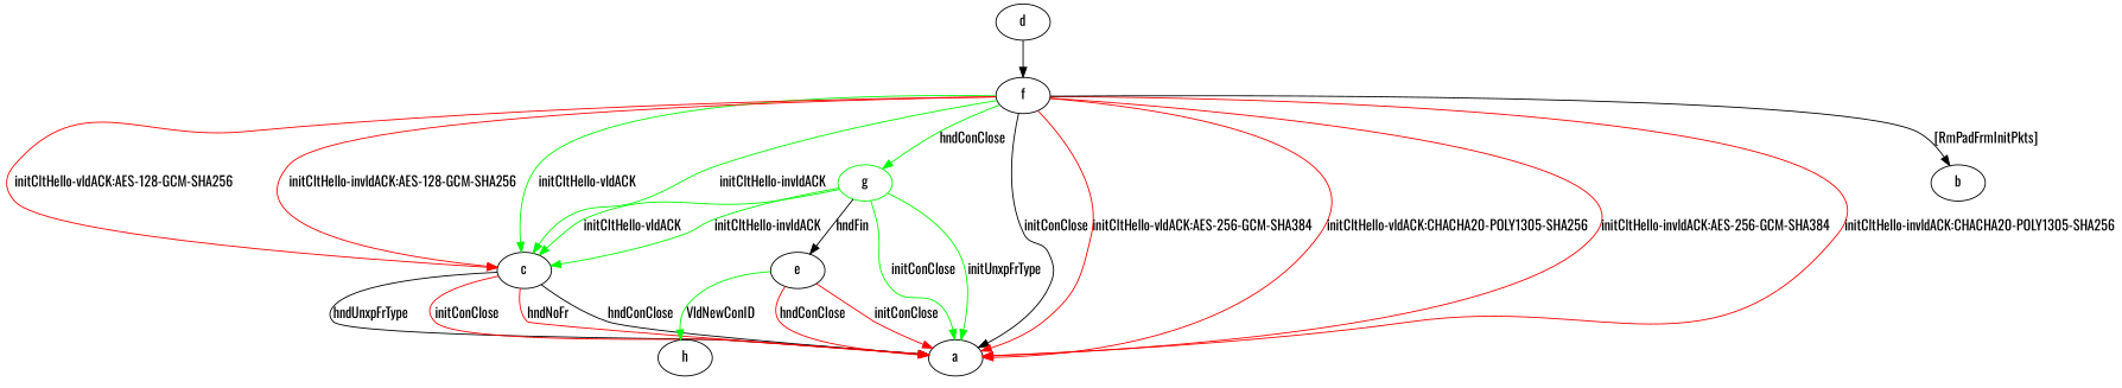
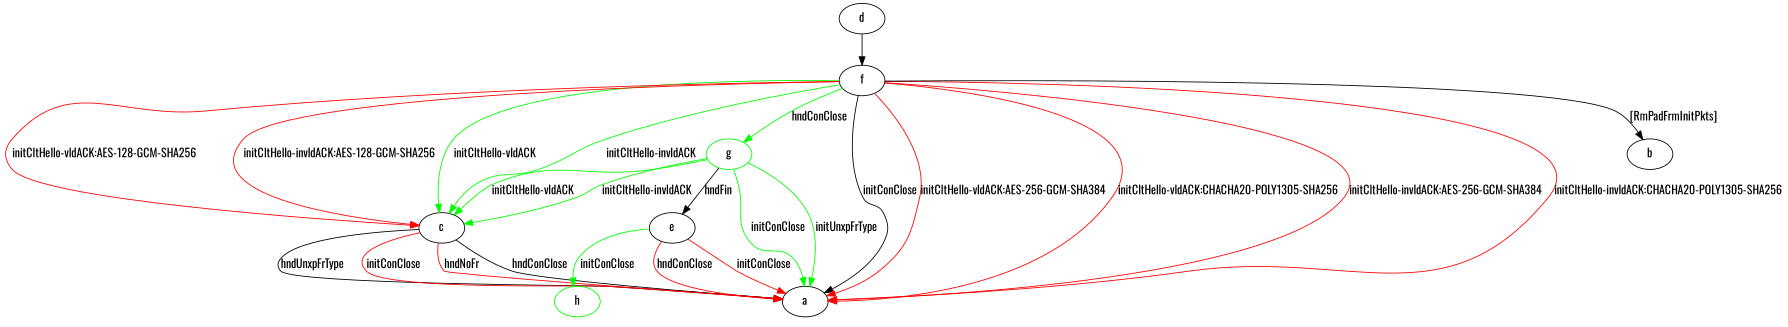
  digraph {
    fontname=Oswald
    node [fontname=Oswald]
    edge [fontname=Oswald color=red]
    c
    a
    e
-   h [color=black]
+   h [color=green]
    d
    f
    b
    g [color=green]
    c -> a [label="hndConClose " color=""]
    c -> a [label="hndUnxpFrType " color=""]
    c -> a [label="initConClose "]
    c -> a [label="hndNoFr "]
    e -> a [label="initConClose "]
    e -> a [label="hndConClose "]
-   e -> h [color=green label="VldNewConID "]
+   e -> h [color=green label="initConClose "]
    d -> f [color=""]
    f -> c [color=green label="initCltHello-vldACK "]
    f -> c [color=green label="initCltHello-invldACK "]
    f -> c [label="initCltHello-vldACK:AES-128-GCM-SHA256 "]
    f -> c [label="initCltHello-invldACK:AES-128-GCM-SHA256 "]
    f -> a [label="initConClose " color=""]
    f -> a [label="initCltHello-vldACK:AES-256-GCM-SHA384 "]
    f -> a [label="initCltHello-vldACK:CHACHA20-POLY1305-SHA256 "]
    f -> a [label="initCltHello-invldACK:AES-256-GCM-SHA384 "]
    f -> a [label="initCltHello-invldACK:CHACHA20-POLY1305-SHA256 "]
    f -> b [label="[RmPadFrmInitPkts] " color=""]
    f -> g [color=green label="hndConClose "]
    g -> c [color=green label="initCltHello-vldACK "]
    g -> c [color=green label="initCltHello-invldACK "]
    g -> a [color=green label="initConClose "]
    g -> a [color=green label="initUnxpFrType "]
    g -> e [label="hndFin " color=""]
  }
